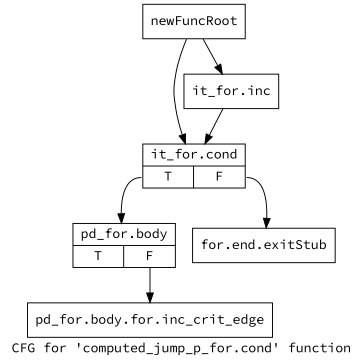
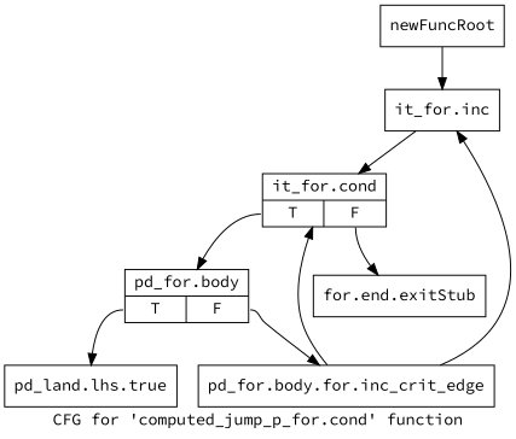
  digraph {
    fontname="Source Code Pro"
    label="CFG for 'computed_jump_p_for.cond' function"
    node [fontname="Source Code Pro" shape=record]
    edge [fontname="Source Code Pro"]
    n1 [label="{newFuncRoot}"]
    n2 [label="{it_for.cond|{<s0>T|<s1>F}}"]
    n3 [label="{it_for.inc}"]
    n4 [label="{for.end.exitStub}"]
    n5 [label="{pd_for.body|{<s0>T|<s1>F}}"]
+   n6 [label="{pd_land.lhs.true}"]
    n7 [label="{pd_for.body.for.inc_crit_edge}"]
-   n1 -> n2
+   n7 -> n2
    n1 -> n3
    n2 -> n4 [tailport=s1]
    n2 -> n5 [tailport=s0]
    n3 -> n2
+   n5 -> n6 [tailport=s0]
    n5 -> n7 [tailport=s1]
+   n7 -> n3
  }
